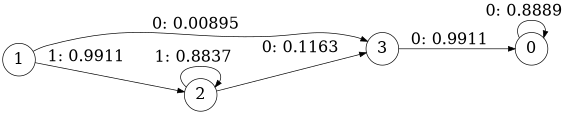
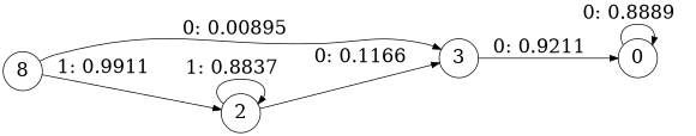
  digraph {
    rankdir=LR
    node [fontsize=24 shape=circle]
    edge [fontsize=24]
    0
-   1
+   1 [label=8]
    3
    2
    0 -> 0 [label="0: 0.8889   "]
    1 -> 3 [label="0: 0.00895  "]
    1 -> 2 [label="1: 0.9911   "]
-   3 -> 0 [label="0: 0.9911   "]
-   2 -> 3 [label="0: 0.1163   "]
+   3 -> 0 [label="0: 0.9211   "]
+   2 -> 3 [label="0: 0.1166   "]
    2 -> 2 [label="1: 0.8837   "]
  }
